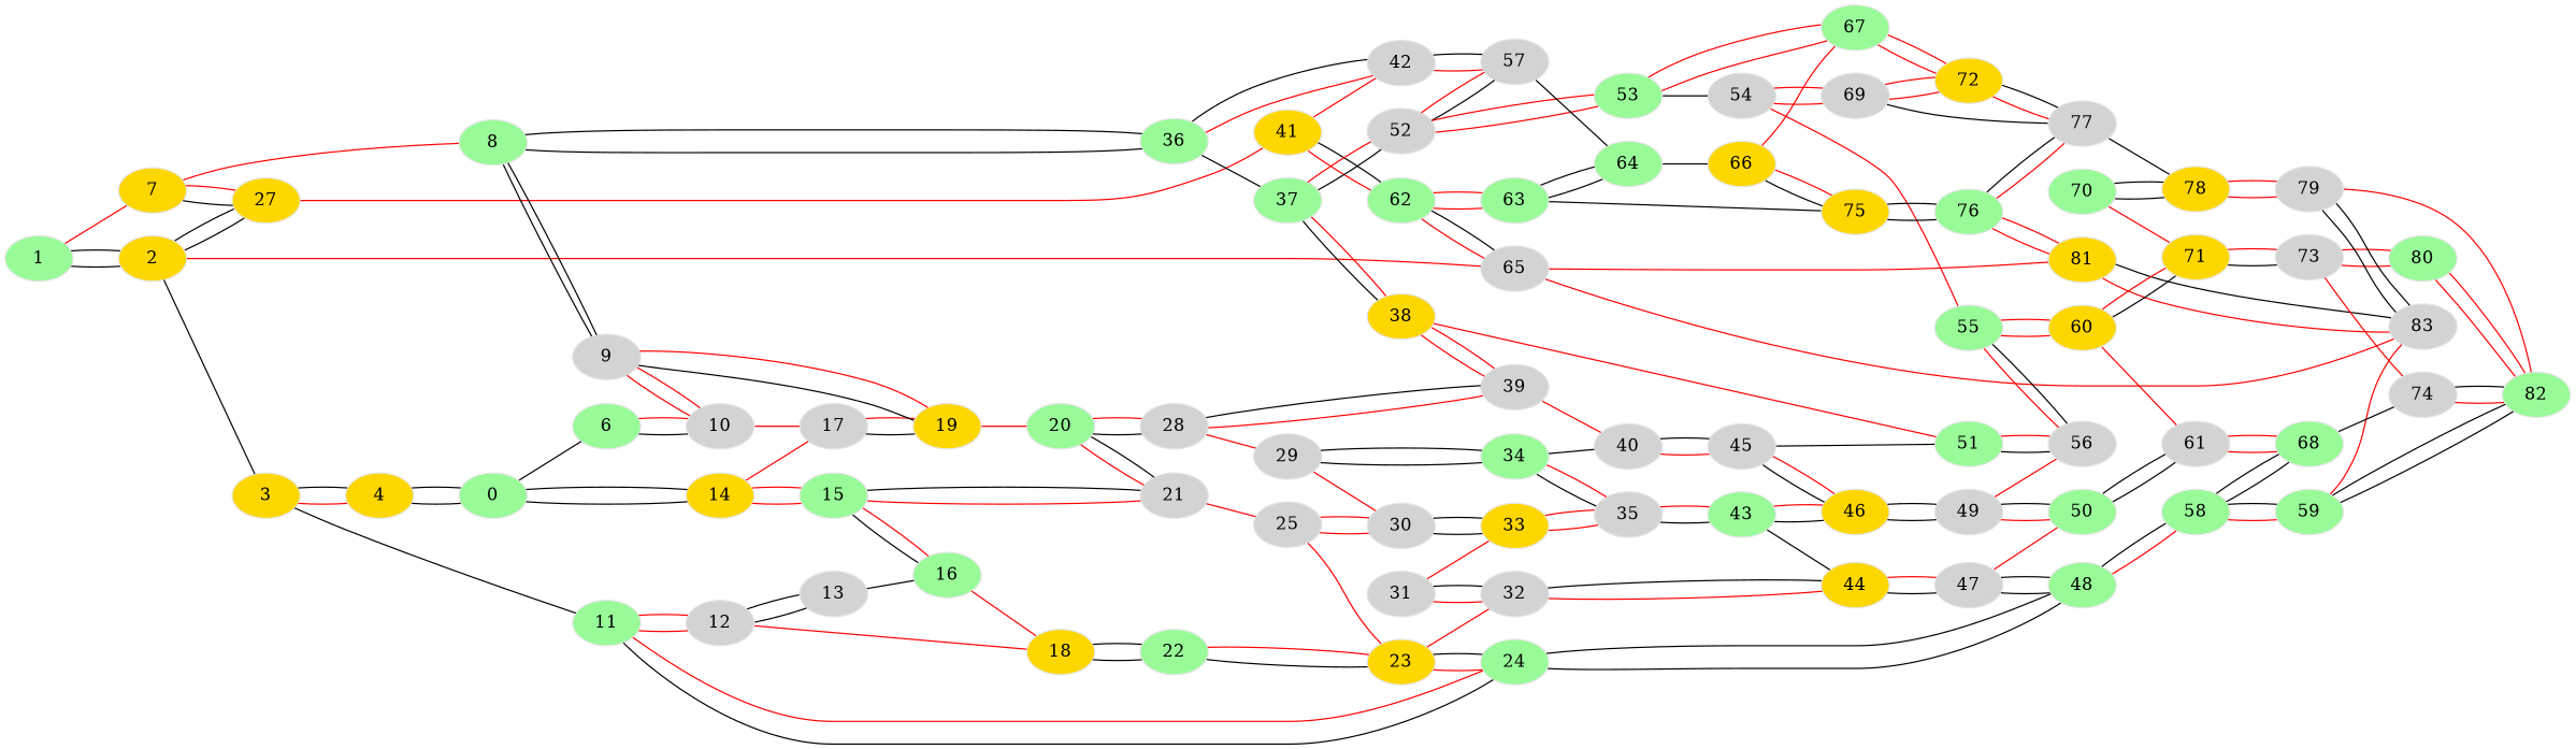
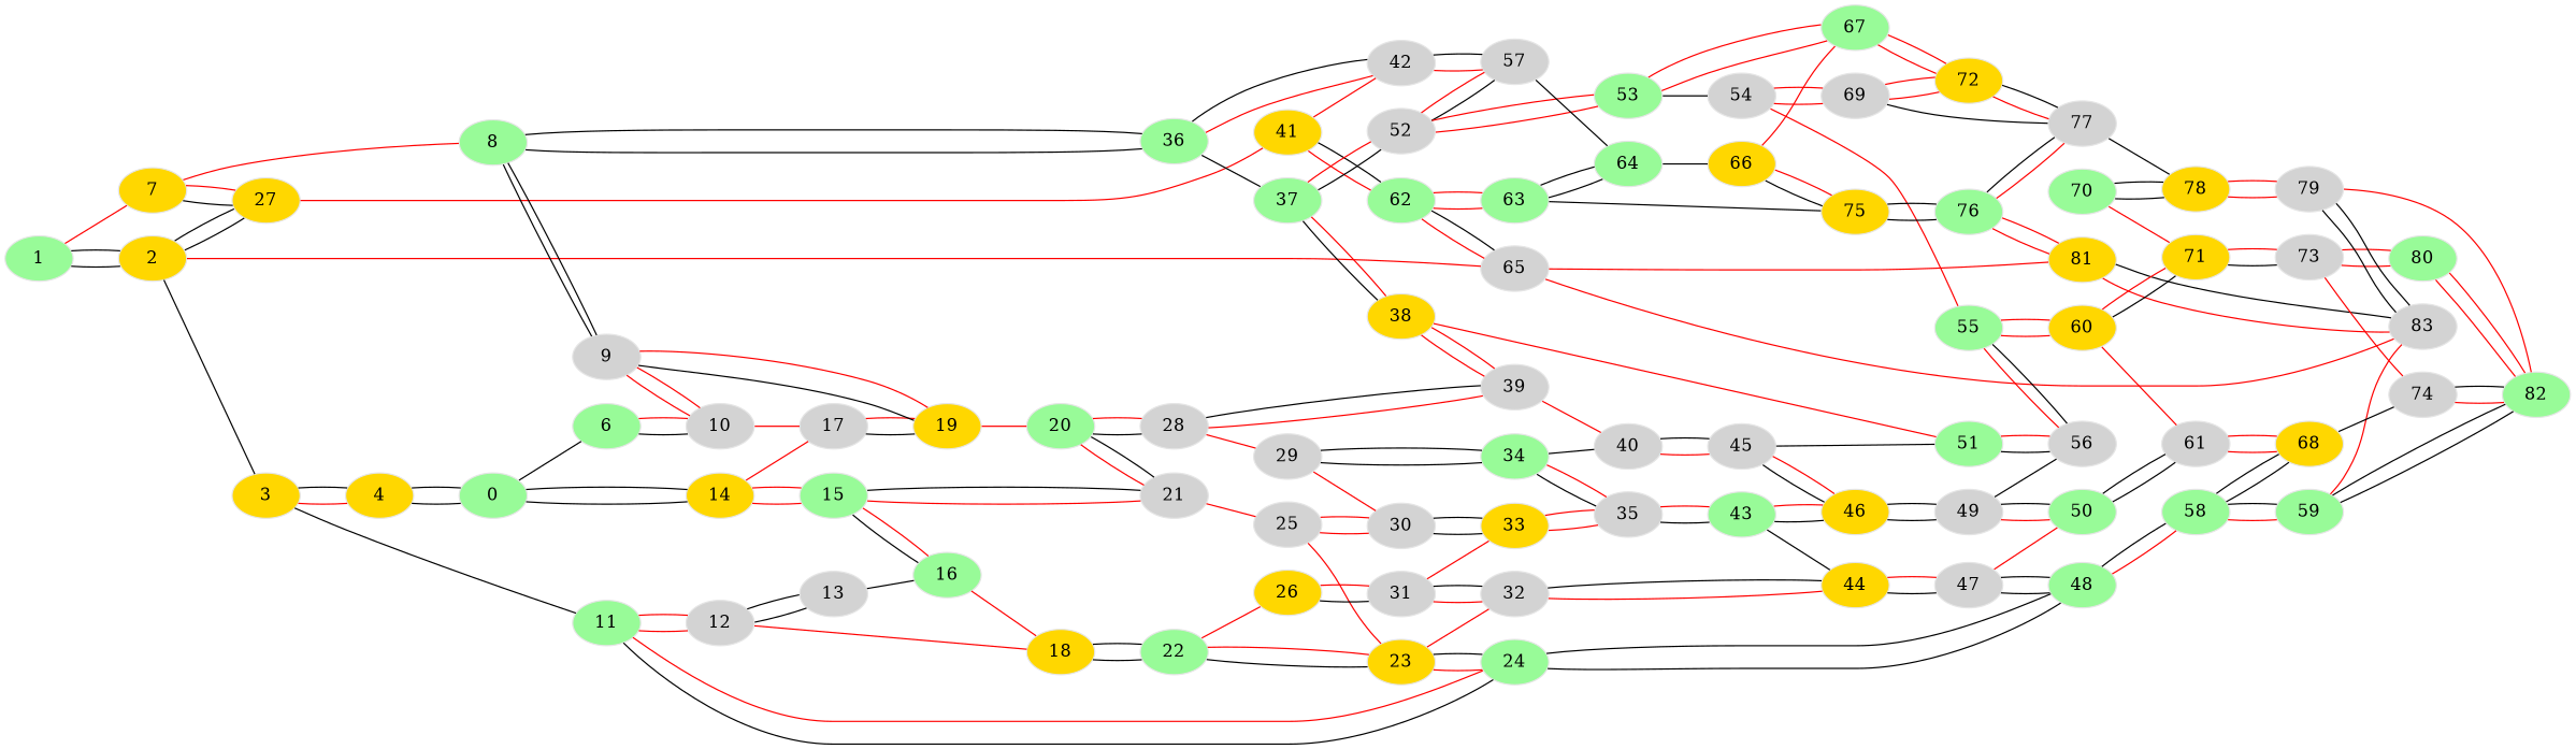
  graph {
    rankdir=LR
    node [color=gray90 fillcolor=lightgrey style=filled]
    edge [color=red]
    1 [fillcolor=palegreen]
    2 [fillcolor=gold]
    7 [fillcolor=gold]
    3 [fillcolor=gold]
    27 [fillcolor=gold]
    65
    8 [fillcolor=palegreen]
    4 [fillcolor=gold]
    11 [fillcolor=palegreen]
    41 [fillcolor=gold]
    83
    81 [fillcolor=gold]
    n13 [fillcolor=palegreen label=0]
    12
    24 [fillcolor=palegreen]
    59 [fillcolor=palegreen]
    82 [fillcolor=palegreen]
    6 [fillcolor=palegreen]
    14 [fillcolor=gold]
    10
    17
    15 [fillcolor=palegreen]
    9
    36 [fillcolor=palegreen]
    19 [fillcolor=gold]
    37 [fillcolor=palegreen]
    42
    20 [fillcolor=palegreen]
    13
    18 [fillcolor=gold]
    48 [fillcolor=palegreen]
    16 [fillcolor=palegreen]
    22 [fillcolor=palegreen]
    21
    25
    23 [fillcolor=gold]
+   26 [fillcolor=gold]
    28
    29
    39
    30
    32
    31
    44 [fillcolor=gold]
    58 [fillcolor=palegreen]
    33 [fillcolor=gold]
    62 [fillcolor=palegreen]
    34 [fillcolor=palegreen]
    40
    35
    47
    43 [fillcolor=palegreen]
    45
    46 [fillcolor=gold]
    38 [fillcolor=gold]
    52
    57
    51 [fillcolor=palegreen]
    53 [fillcolor=palegreen]
    56
    63 [fillcolor=palegreen]
    64 [fillcolor=palegreen]
    49
    50 [fillcolor=palegreen]
    61
-   68 [fillcolor=palegreen]
+   68 [fillcolor=gold]
    54
    67 [fillcolor=palegreen]
    55 [fillcolor=palegreen]
    69
    72 [fillcolor=gold]
    60 [fillcolor=gold]
    77
    71 [fillcolor=gold]
    66 [fillcolor=gold]
    74
    73
    75 [fillcolor=gold]
    76 [fillcolor=palegreen]
    70 [fillcolor=palegreen]
    78 [fillcolor=gold]
    79
    80 [fillcolor=palegreen]
    1 -- 2 [color=black]
    1 -- 2 [color=black]
    1 -- 7
    2 -- 3 [color=black]
    2 -- 27 [color=black]
    2 -- 27 [color=black]
    2 -- 65
    7 -- 27 [color=black]
    7 -- 27
    7 -- 8
    3 -- 4
    3 -- 4 [color=black]
    3 -- 11 [color=black]
    27 -- 41
    65 -- 83
    65 -- 81
    8 -- 9 [color=black]
    8 -- 9 [color=black]
    8 -- 36 [color=black]
    8 -- 36 [color=black]
    4 -- n13 [color=black]
    4 -- n13 [color=black]
    11 -- 12
    11 -- 12
    11 -- 24 [color=black]
    11 -- 24
    41 -- 42
    41 -- 62
    41 -- 62 [color=black]
    81 -- 83
    81 -- 83 [color=black]
    n13 -- 6 [color=black]
    n13 -- 14 [color=black]
    n13 -- 14 [color=black]
    12 -- 13 [color=black]
    12 -- 13 [color=black]
    12 -- 18
    24 -- 48 [color=black]
    24 -- 48 [color=black]
    59 -- 83
    59 -- 82 [color=black]
    59 -- 82 [color=black]
    6 -- 10 [color=black]
    6 -- 10
    14 -- 17
    14 -- 15
    14 -- 15
    10 -- 17
    17 -- 19 [color=black]
    17 -- 19
    15 -- 16 [color=black]
    15 -- 16
    15 -- 21
    15 -- 21 [color=black]
    9 -- 10
    9 -- 10
    9 -- 19 [color=black]
    9 -- 19
    36 -- 37 [color=black]
    36 -- 42
    36 -- 42 [color=black]
    19 -- 20
    37 -- 38 [color=black]
    37 -- 38
    37 -- 52 [color=black]
    37 -- 52
    42 -- 57
    42 -- 57 [color=black]
    20 -- 21
    20 -- 21 [color=black]
    20 -- 28 [color=black]
    20 -- 28
    13 -- 16 [color=black]
    18 -- 22 [color=black]
    18 -- 22 [color=black]
    48 -- 58
    48 -- 58 [color=black]
    16 -- 18
    22 -- 23 [color=black]
    22 -- 23
+   22 -- 26
    21 -- 25
    25 -- 23
    25 -- 30
    25 -- 30
    23 -- 24
    23 -- 24 [color=black]
    23 -- 32
+   26 -- 31 [color=black]
+   26 -- 31
    28 -- 29
    28 -- 39
    28 -- 39 [color=black]
    29 -- 30
    29 -- 34 [color=black]
    29 -- 34 [color=black]
    39 -- 40
    30 -- 33 [color=black]
    30 -- 33 [color=black]
    32 -- 44
    32 -- 44 [color=black]
    31 -- 32
    31 -- 32 [color=black]
    31 -- 33
    44 -- 47 [color=black]
    44 -- 47
    58 -- 59
    58 -- 59 [color=black]
    58 -- 68 [color=black]
    58 -- 68 [color=black]
    33 -- 35
    33 -- 35
    62 -- 65
    62 -- 65 [color=black]
    62 -- 63
    62 -- 63
    34 -- 40 [color=black]
    34 -- 35 [color=black]
    34 -- 35
    40 -- 45
    40 -- 45 [color=black]
    35 -- 43 [color=black]
    35 -- 43
    47 -- 48 [color=black]
    47 -- 48 [color=black]
    47 -- 50
    43 -- 44 [color=black]
    43 -- 46 [color=black]
    43 -- 46
    45 -- 46 [color=black]
    45 -- 46
    45 -- 51 [color=black]
    46 -- 49 [color=black]
    46 -- 49 [color=black]
    38 -- 39
    38 -- 39
    38 -- 51
    52 -- 57 [color=black]
    52 -- 57
    52 -- 53
    52 -- 53
    57 -- 64 [color=black]
    51 -- 56 [color=black]
    51 -- 56
    53 -- 54 [color=black]
    53 -- 67
    53 -- 67
    63 -- 64 [color=black]
    63 -- 64 [color=black]
    63 -- 75 [color=black]
    64 -- 66 [color=black]
-   49 -- 56
+   49 -- 56 [color=black]
    49 -- 50
    49 -- 50 [color=black]
    50 -- 61 [color=black]
    50 -- 61 [color=black]
    61 -- 68
    61 -- 68
    68 -- 74 [color=black]
    54 -- 55
    54 -- 69
    54 -- 69
    67 -- 72
    67 -- 72
    55 -- 56
    55 -- 56 [color=black]
    55 -- 60
    55 -- 60
    69 -- 72
    69 -- 72
    69 -- 77 [color=black]
    72 -- 77
    72 -- 77 [color=black]
    60 -- 61
    60 -- 71 [color=black]
    60 -- 71
    77 -- 78 [color=black]
    71 -- 73 [color=black]
    71 -- 73
    66 -- 67
    66 -- 75 [color=black]
    66 -- 75
    74 -- 82
    74 -- 82 [color=black]
    73 -- 74
    73 -- 80
    73 -- 80
    75 -- 76 [color=black]
    75 -- 76 [color=black]
    76 -- 81
    76 -- 81
    76 -- 77
    76 -- 77 [color=black]
    70 -- 71
    70 -- 78 [color=black]
    70 -- 78 [color=black]
    78 -- 79
    78 -- 79
    79 -- 83 [color=black]
    79 -- 83 [color=black]
    79 -- 82
    80 -- 82
    80 -- 82
  }
